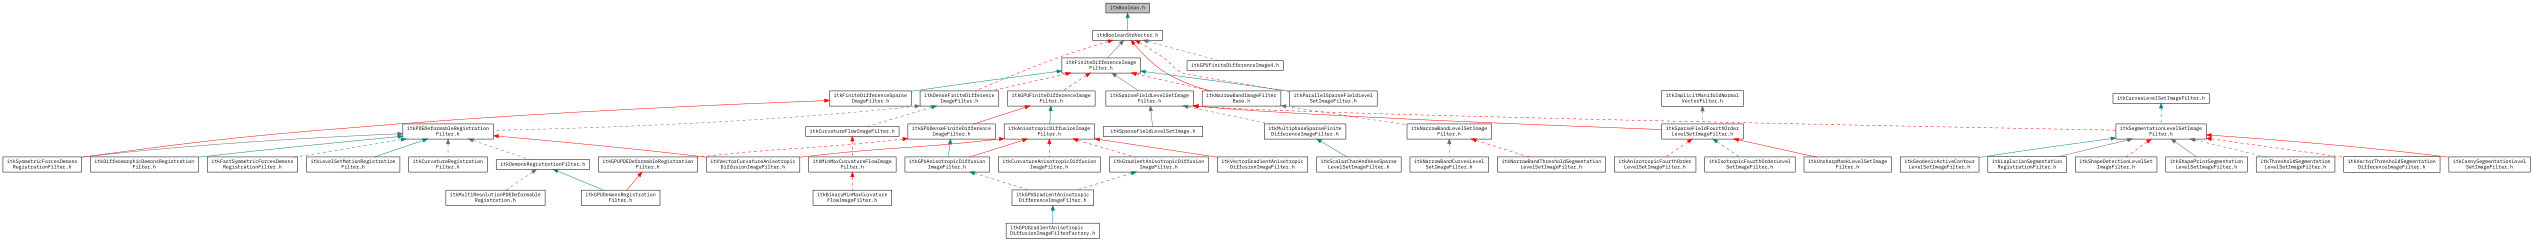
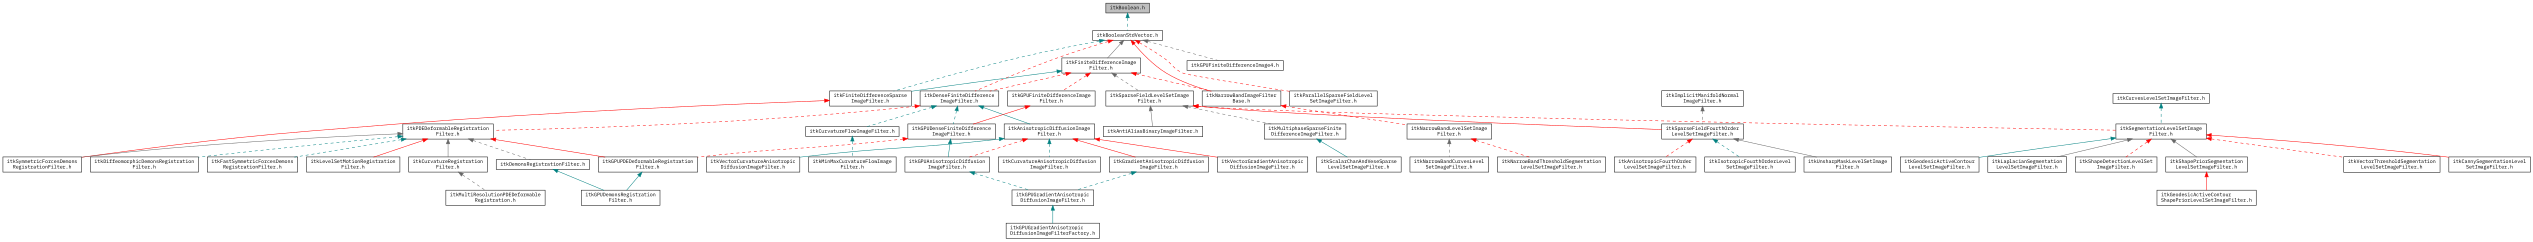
  digraph {
    fontname="IBM Plex Mono"
    node [color=black fillcolor=white fontname="IBM Plex Mono" fontsize=10 shape=record style=filled]
    edge [color=red dir=back fontname="IBM Plex Mono" fontsize=10 labelfontname=Helvetica labelfontsize=10 style=dashed]
    n1 [fillcolor=grey75 fontcolor=black height=0.2 label="itkBoolean.h" width=0.4]
    n2 [height=0.2 label="itkBooleanStdVector.h" width=0.4]
    n3 [height=0.2 label="itkDenseFiniteDifference\lImageFilter.h" width=0.4]
    n4 [height=0.2 label="itkFiniteDifferenceImage\lFilter.h" width=0.4]
    n5 [height=0.2 label="itkFiniteDifferenceSparse\lImageFilter.h" width=0.4]
    n6 [height=0.2 label="itkNarrowBandImageFilter\lBase.h" width=0.4]
    n7 [height=0.2 label="itkParallelSparseFieldLevel\lSetImageFilter.h" width=0.4]
    n8 [height=0.2 label="itkGPUFiniteDifferenceImage4.h" width=0.4]
    n9 [height=0.2 label="itkAnisotropicDiffusionImage\lFilter.h" width=0.4]
    n10 [height=0.2 label="itkCurvatureFlowImageFilter.h" width=0.4]
    n11 [height=0.2 label="itkGPUDenseFiniteDifference\lImageFilter.h" width=0.4]
    n12 [height=0.2 label="itkPDEDeformableRegistration\lFilter.h" width=0.4]
    n13 [height=0.2 label="itkGPUFiniteDifferenceImage\lFilter.h" width=0.4]
    n14 [height=0.2 label="itkSparseFieldLevelSetImage\lFilter.h" width=0.4]
    n15 [height=0.2 label="itkSymmetricForcesDemons\lRegistrationFilter.h" width=0.4]
    n16 [height=0.2 label="itkNarrowBandLevelSetImage\lFilter.h" width=0.4]
    n17 [height=0.2 label="itkCurvatureAnisotropicDiffusion\lImageFilter.h" width=0.4]
    n18 [height=0.2 label="itkGPUAnisotropicDiffusion\lImageFilter.h" width=0.4]
    n19 [height=0.2 label="itkGradientAnisotropicDiffusion\lImageFilter.h" width=0.4]
    n20 [height=0.2 label="itkVectorCurvatureAnisotropic\lDiffusionImageFilter.h" width=0.4]
    n21 [height=0.2 label="itkVectorGradientAnisotropic\lDiffusionImageFilter.h" width=0.4]
    n22 [height=0.2 label="itkMinMaxCurvatureFlowImage\lFilter.h" width=0.4]
    n23 [height=0.2 label="itkGPUPDEDeformableRegistration\lFilter.h" width=0.4]
    n24 [height=0.2 label="itkCurvatureRegistration\lFilter.h" width=0.4]
    n25 [height=0.2 label="itkDemonsRegistrationFilter.h" width=0.4]
    n26 [height=0.2 label="itkDiffeomorphicDemonsRegistration\lFilter.h" width=0.4]
    n27 [height=0.2 label="itkFastSymmetricForcesDemons\lRegistrationFilter.h" width=0.4]
    n28 [height=0.2 label="itkLevelSetMotionRegistration\lFilter.h" width=0.4]
-   n29 [height=0.2 label="itkGPUGradientAnisotropic\lDifferenceImageFilter.h" width=0.4]
+   n29 [height=0.2 label="itkGPUGradientAnisotropic\lDiffusionImageFilter.h" width=0.4]
    n30 [height=0.2 label="itkGPUGradientAnisotropic\lDiffusionImageFilterFactory.h" width=0.4]
-   n31 [height=0.2 label="itkBinaryMinMaxCurvature\lFlowImageFilter.h" width=0.4]
    n32 [height=0.2 label="itkGPUDemonsRegistration\lFilter.h" width=0.4]
    n33 [height=0.2 label="itkMultiResolutionPDEDeformable\lRegistration.h" width=0.4]
    n34 [height=0.2 label="itkSparseFieldFourthOrder\lLevelSetImageFilter.h" width=0.4]
-   n35 [height=0.2 label="itkSparseFieldLevelSetImage.h" width=0.4]
+   n35 [height=0.2 label="itkAntiAliasBinaryImageFilter.h" width=0.4]
    n36 [height=0.2 label="itkMultiphaseSparseFinite\lDifferenceImageFilter.h" width=0.4]
    n37 [height=0.2 label="itkSegmentationLevelSetImage\lFilter.h" width=0.4]
-   n38 [height=0.2 label="itkImplicitManifoldNormal\lVectorFilter.h" width=0.4]
+   n38 [height=0.2 label="itkImplicitManifoldNormal\lImageFilter.h" width=0.4]
    n39 [height=0.2 label="itkAnisotropicFourthOrder\lLevelSetImageFilter.h" width=0.4]
    n40 [height=0.2 label="itkIsotropicFourthOrderLevel\lSetImageFilter.h" width=0.4]
    n41 [height=0.2 label="itkUnsharpMaskLevelSetImage\lFilter.h" width=0.4]
    n42 [height=0.2 label="itkNarrowBandCurvesLevel\lSetImageFilter.h" width=0.4]
    n43 [height=0.2 label="itkNarrowBandThresholdSegmentation\lLevelSetImageFilter.h" width=0.4]
    n44 [height=0.2 label="itkScalarChanAndVeseSparse\lLevelSetImageFilter.h" width=0.4]
    n45 [height=0.2 label="itkCannySegmentationLevel\lSetImageFilter.h" width=0.4]
    n46 [height=0.2 label="itkGeodesicActiveContour\lLevelSetImageFilter.h" width=0.4]
-   n47 [height=0.2 label="itkLaplacianSegmentation\lRegistrationFilter.h" width=0.4]
+   n47 [height=0.2 label="itkLaplacianSegmentation\lLevelSetImageFilter.h" width=0.4]
    n48 [height=0.2 label="itkShapeDetectionLevelSet\lImageFilter.h" width=0.4]
    n49 [height=0.2 label="itkShapePriorSegmentation\lLevelSetImageFilter.h" width=0.4]
-   n50 [height=0.2 label="itkThresholdSegmentation\lLevelSetImageFilter.h" width=0.4]
-   n51 [height=0.2 label="itkVectorThresholdSegmentation\lDifferenceImageFilter.h" width=0.4]
+   n51 [height=0.2 label="itkVectorThresholdSegmentation\lLevelSetImageFilter.h" width=0.4]
    n52 [height=0.2 label="itkCurvesLevelSetImageFilter.h" width=0.4]
-   n1 -> n2 [color=teal style=solid]
+   n53 [height=0.2 label="itkGeodesicActiveContour\lShapePriorLevelSetImageFilter.h" width=0.4]
+   n1 -> n2 [color=teal]
    n2 -> n3
    n2 -> n4 [color=gray40 style=solid]
+   n2 -> n5 [color=teal]
    n2 -> n6 [style=solid]
    n2 -> n7
    n2 -> n8 [color=gray40]
-   n13 -> n9 [color=teal style=solid]
+   n3 -> n9 [color=teal style=solid]
    n3 -> n10 [color=teal]
-   n3 -> n12 [color=gray40]
+   n3 -> n11 [color=teal]
+   n3 -> n12
    n4 -> n3
    n4 -> n5 [color=teal style=solid]
    n4 -> n6
-   n4 -> n7 [color=teal style=solid]
    n4 -> n13
-   n4 -> n14 [color=gray40 style=solid]
+   n4 -> n14 [color=gray40]
    n5 -> n15 [style=solid]
-   n6 -> n16 [color=gray40]
-   n9 -> n17
-   n9 -> n18 [style=solid]
-   n9 -> n19
-   n9 -> n20 [style=solid]
+   n6 -> n16
+   n9 -> n17 [color=teal]
+   n9 -> n18
+   n9 -> n19 [style=solid]
+   n9 -> n20 [color=teal style=solid]
    n9 -> n21 [style=solid]
-   n10 -> n22
+   n10 -> n22 [color=teal]
    n11 -> n18 [color=teal style=solid]
    n11 -> n23
    n12 -> n15 [color=gray40 style=solid]
-   n12 -> n20 [style=solid]
-   n12 -> n24 [color=gray40]
+   n12 -> n23 [style=solid]
+   n12 -> n24 [color=gray40 style=solid]
    n12 -> n25 [color=gray40]
-   n12 -> n26 [color=teal style=solid]
+   n12 -> n26 [color=teal]
    n12 -> n27 [color=teal]
-   n12 -> n28 [color=teal style=solid]
+   n12 -> n28 [style=solid]
    n13 -> n11 [style=solid]
    n14 -> n34 [style=solid]
    n14 -> n35 [color=gray40 style=solid]
    n14 -> n36 [color=gray40]
    n14 -> n37
    n16 -> n42 [color=gray40]
    n16 -> n43
    n18 -> n29 [color=teal]
    n19 -> n29 [color=teal]
-   n22 -> n31
-   n23 -> n32 [style=solid]
+   n23 -> n32 [color=teal style=solid]
    n25 -> n32 [color=teal style=solid]
-   n25 -> n33 [color=gray40]
+   n24 -> n33 [color=gray40]
    n29 -> n30 [color=teal style=solid]
    n34 -> n39
    n34 -> n40 [color=teal]
-   n34 -> n41 [style=solid]
+   n34 -> n41 [color=gray40 style=solid]
    n36 -> n44 [color=teal style=solid]
    n37 -> n45 [style=solid]
    n37 -> n46 [color=teal style=solid]
    n37 -> n47 [color=gray40 style=solid]
    n37 -> n48
    n37 -> n49 [color=gray40 style=solid]
-   n37 -> n50 [color=gray40]
    n37 -> n51
    n38 -> n34 [color=gray40]
+   n49 -> n53 [style=solid]
    n52 -> n37 [color=teal]
  }
